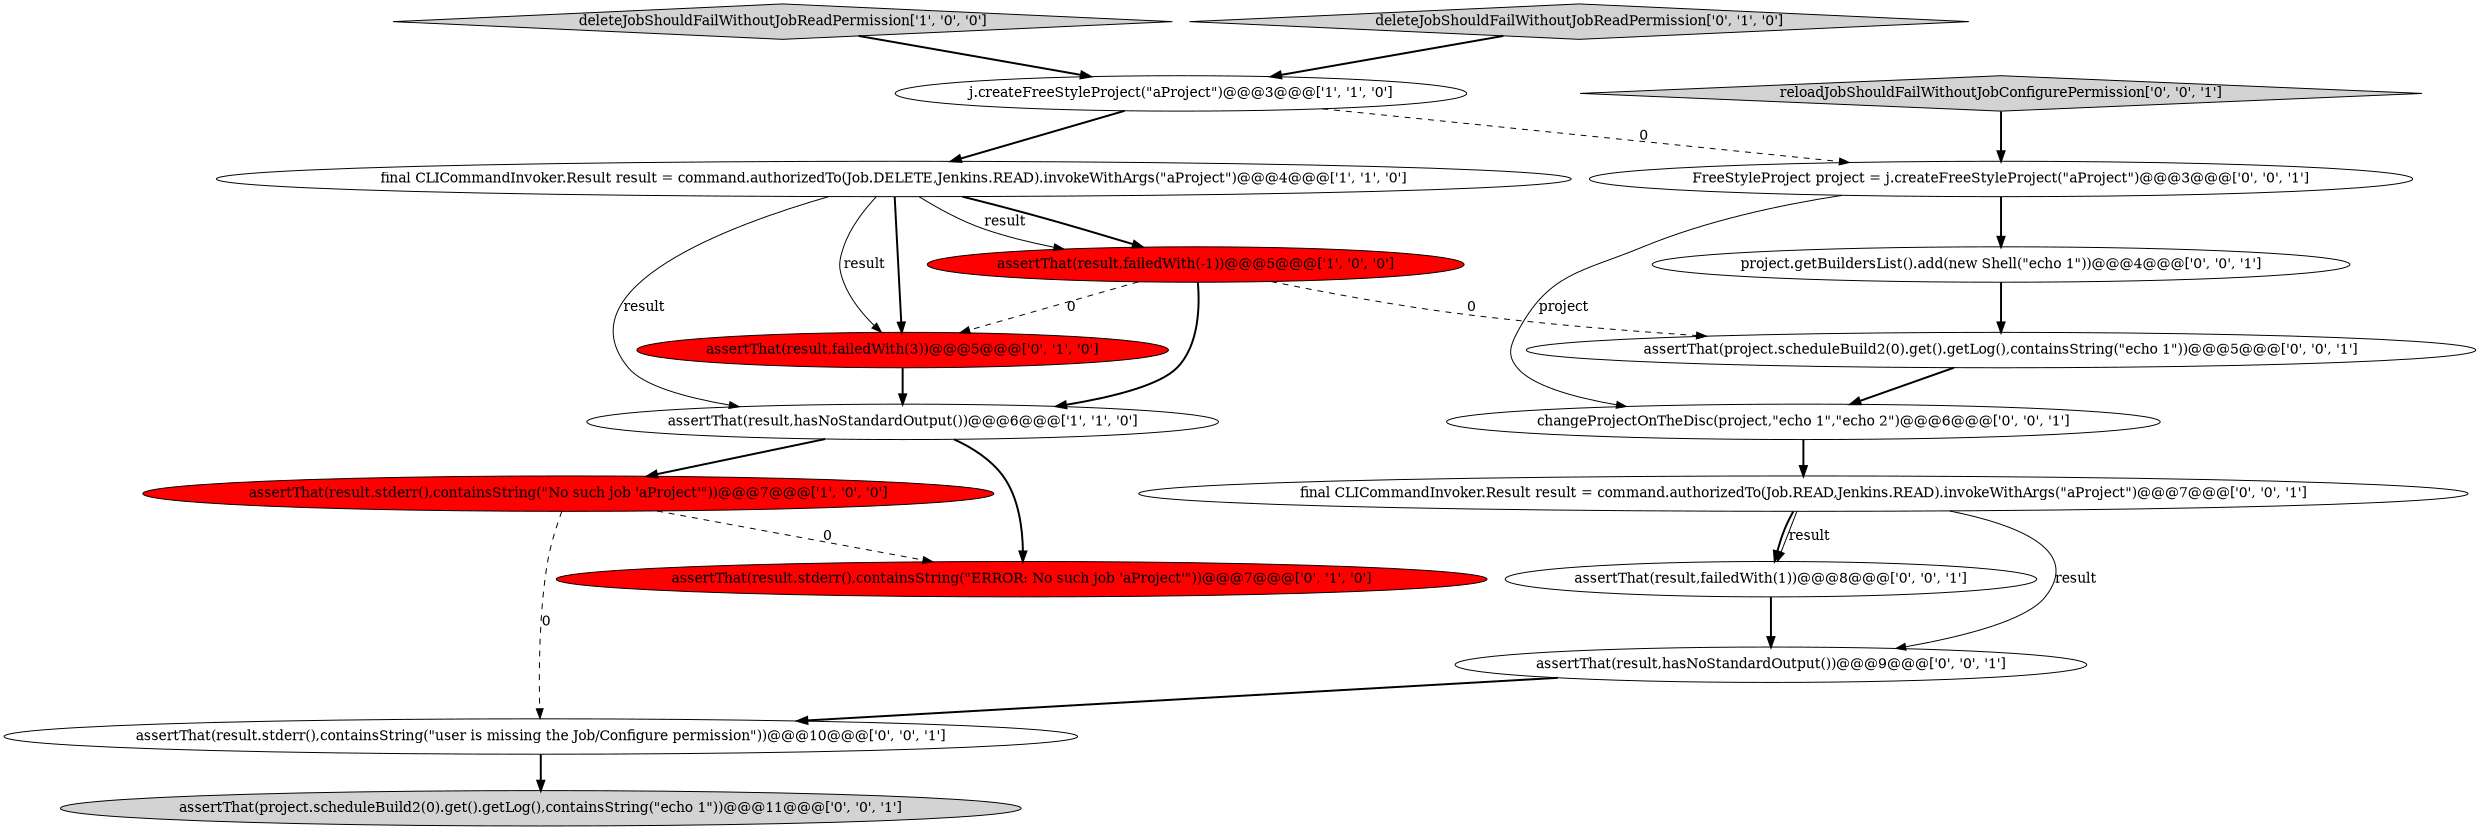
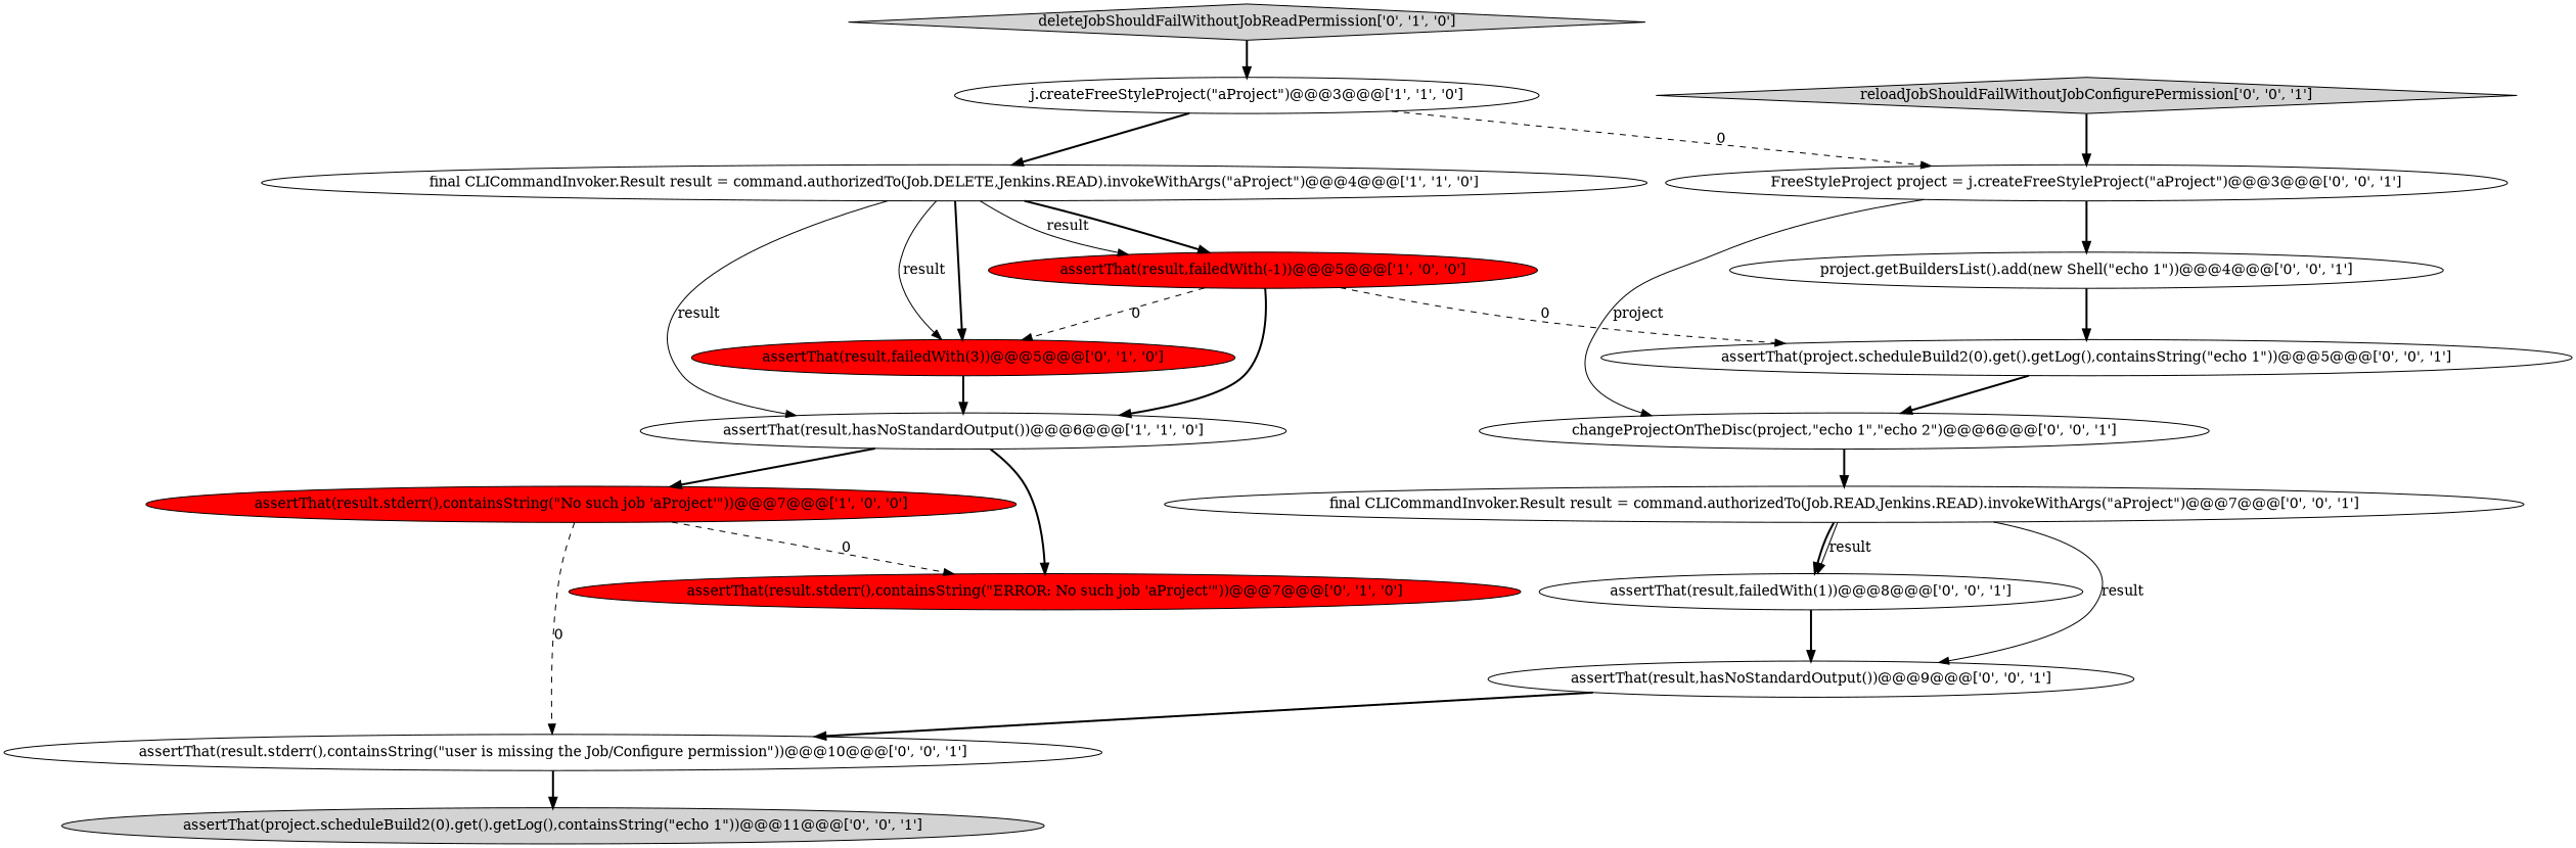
  digraph {
    node [fillcolor=white shape=ellipse style=filled]
    edge [style=bold]
-   n1 [fillcolor=lightgray label="deleteJobShouldFailWithoutJobReadPermission['1', '0', '0']" shape=diamond]
    n2 [label="j.createFreeStyleProject(\"aProject\")@@@3@@@['1', '1', '0']"]
    n3 [fillcolor=red label="assertThat(result,failedWith(-1))@@@5@@@['1', '0', '0']"]
    n4 [fillcolor=red label="assertThat(result,failedWith(3))@@@5@@@['0', '1', '0']"]
    n5 [label="assertThat(project.scheduleBuild2(0).get().getLog(),containsString(\"echo 1\"))@@@5@@@['0', '0', '1']"]
    n6 [label="assertThat(result,hasNoStandardOutput())@@@6@@@['1', '1', '0']"]
    n7 [label="final CLICommandInvoker.Result result = command.authorizedTo(Job.READ,Jenkins.READ).invokeWithArgs(\"aProject\")@@@7@@@['0', '0', '1']"]
    n8 [label="assertThat(result,failedWith(1))@@@8@@@['0', '0', '1']"]
    n9 [label="assertThat(result,hasNoStandardOutput())@@@9@@@['0', '0', '1']"]
    n10 [fillcolor=lightgray label="reloadJobShouldFailWithoutJobConfigurePermission['0', '0', '1']" shape=diamond]
    n11 [label="FreeStyleProject project = j.createFreeStyleProject(\"aProject\")@@@3@@@['0', '0', '1']"]
    n12 [fillcolor=lightgray label="assertThat(project.scheduleBuild2(0).get().getLog(),containsString(\"echo 1\"))@@@11@@@['0', '0', '1']"]
    n13 [fillcolor=red label="assertThat(result.stderr(),containsString(\"No such job 'aProject'\"))@@@7@@@['1', '0', '0']"]
    n14 [label="assertThat(result.stderr(),containsString(\"user is missing the Job/Configure permission\"))@@@10@@@['0', '0', '1']"]
    n15 [fillcolor=red label="assertThat(result.stderr(),containsString(\"ERROR: No such job 'aProject'\"))@@@7@@@['0', '1', '0']"]
    n16 [label="changeProjectOnTheDisc(project,\"echo 1\",\"echo 2\")@@@6@@@['0', '0', '1']"]
    n17 [label="project.getBuildersList().add(new Shell(\"echo 1\"))@@@4@@@['0', '0', '1']"]
    n18 [fillcolor=lightgray label="deleteJobShouldFailWithoutJobReadPermission['0', '1', '0']" shape=diamond]
    n19 [label="final CLICommandInvoker.Result result = command.authorizedTo(Job.DELETE,Jenkins.READ).invokeWithArgs(\"aProject\")@@@4@@@['1', '1', '0']"]
-   n1 -> n2
    n2 -> n11 [label=0 style=dashed]
    n2 -> n19
    n3 -> n4 [label=0 style=dashed]
    n3 -> n5 [label=0 style=dashed]
    n3 -> n6
    n4 -> n6
    n5 -> n16
    n6 -> n13
    n6 -> n15
    n7 -> n8
    n7 -> n8 [label=result style=solid]
    n7 -> n9 [label=result style=solid]
    n8 -> n9
    n9 -> n14
    n10 -> n11
    n11 -> n16 [label=project style=solid]
    n11 -> n17
    n13 -> n14 [label=0 style=dashed]
    n13 -> n15 [label=0 style=dashed]
    n14 -> n12
    n16 -> n7
    n17 -> n5
    n18 -> n2
    n19 -> n3
    n19 -> n3 [label=result style=solid]
    n19 -> n4 [label=result style=solid]
    n19 -> n4
    n19 -> n6 [label=result style=solid]
  }
